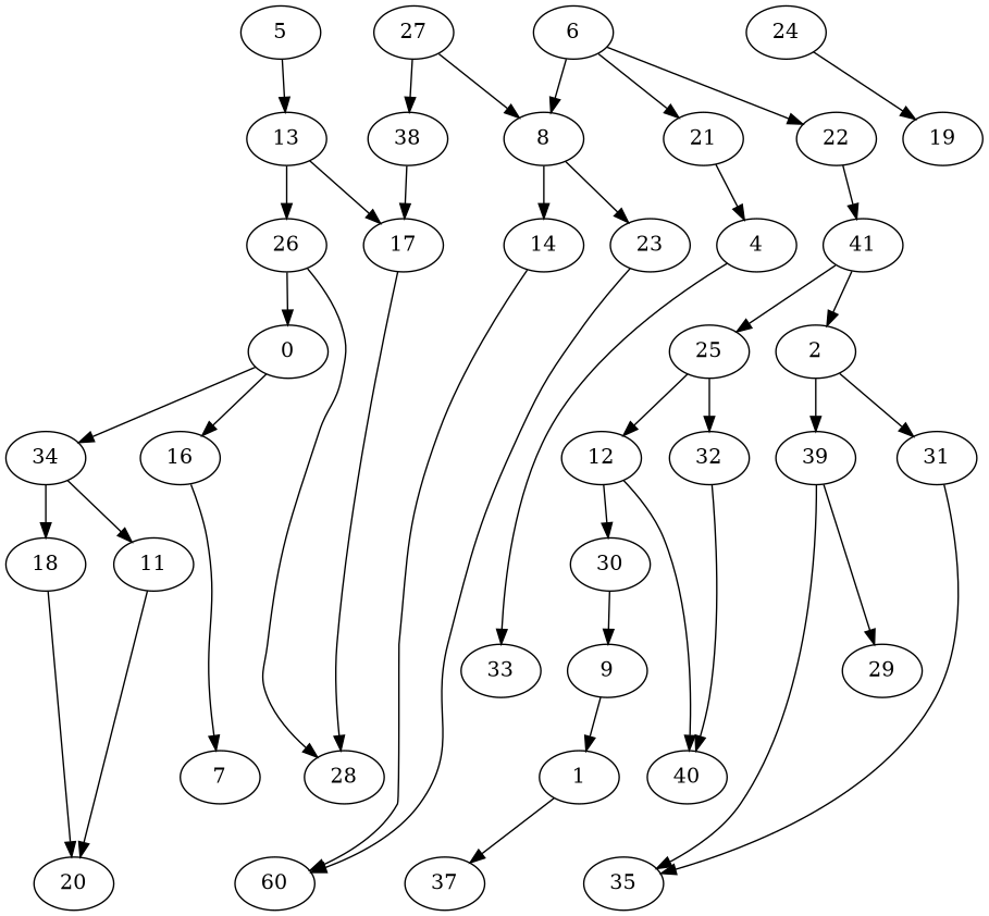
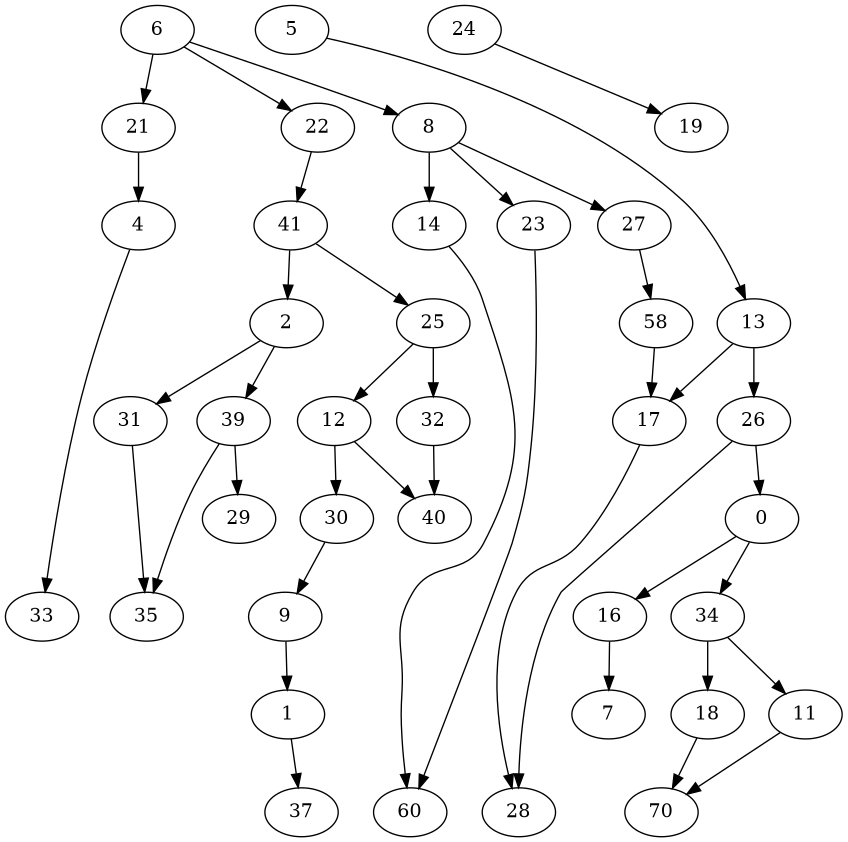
  digraph {
    edge [weight=0]
    0
    16
    34
    7
    11
    18
-   20
+   20 [label=70]
    1
    37
    2
    31
    39
    35
    29
    24
    19
    4
    33
    5
    13
    17
    26
    28
    6
    8
    21
    22
    14
    23
    41
    n31 [label=60]
    25
    12
    32
    30
    40
    9
    27
-   38
+   38 [label=58]
    0 -> 16
    0 -> 34
    16 -> 7
    34 -> 11
    34 -> 18 [weight=1]
    11 -> 20
    18 -> 20
    1 -> 37
    2 -> 31
    2 -> 39
    31 -> 35
    39 -> 35
    39 -> 29
    24 -> 19
    4 -> 33
    5 -> 13
    13 -> 17
    13 -> 26 [weight=1]
    17 -> 28
    26 -> 0
    26 -> 28
    6 -> 8
    6 -> 21
    6 -> 22
    8 -> 14 [weight=1]
    8 -> 23
    21 -> 4
    22 -> 41
    14 -> n31
    23 -> n31
    41 -> 2
    41 -> 25
    25 -> 12
    25 -> 32 [weight=2]
    12 -> 30
    12 -> 40
    32 -> 40
    30 -> 9
    9 -> 1
-   27 -> 8
+   8 -> 27
    27 -> 38
    38 -> 17
  }
